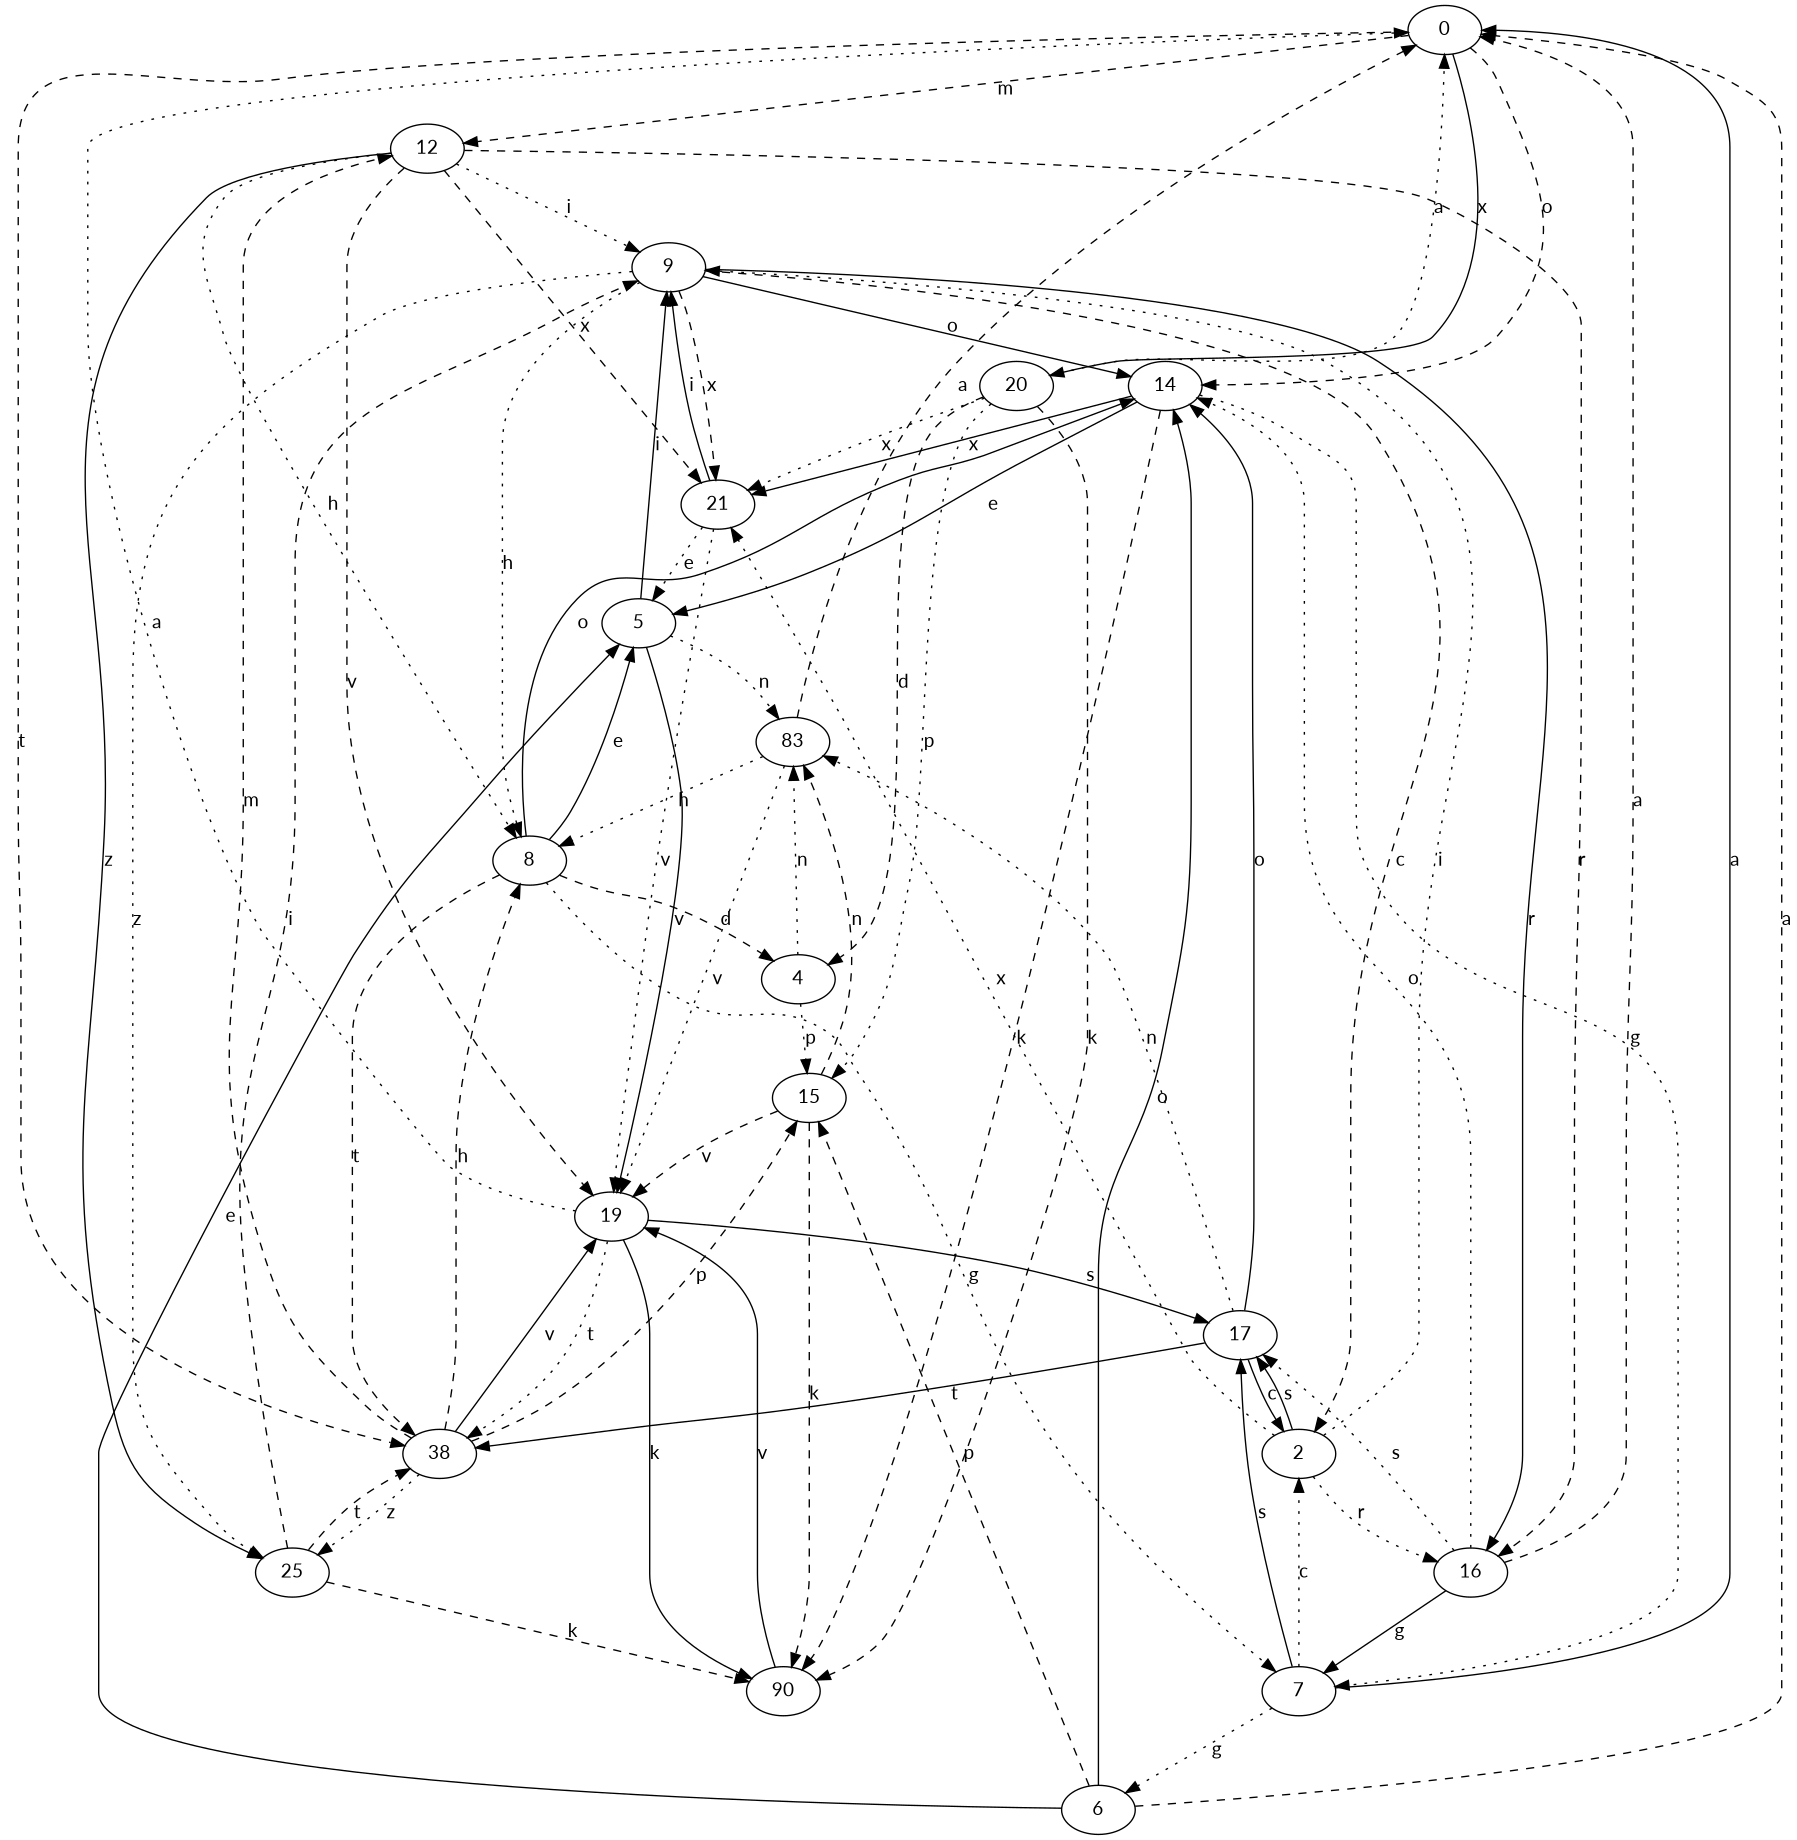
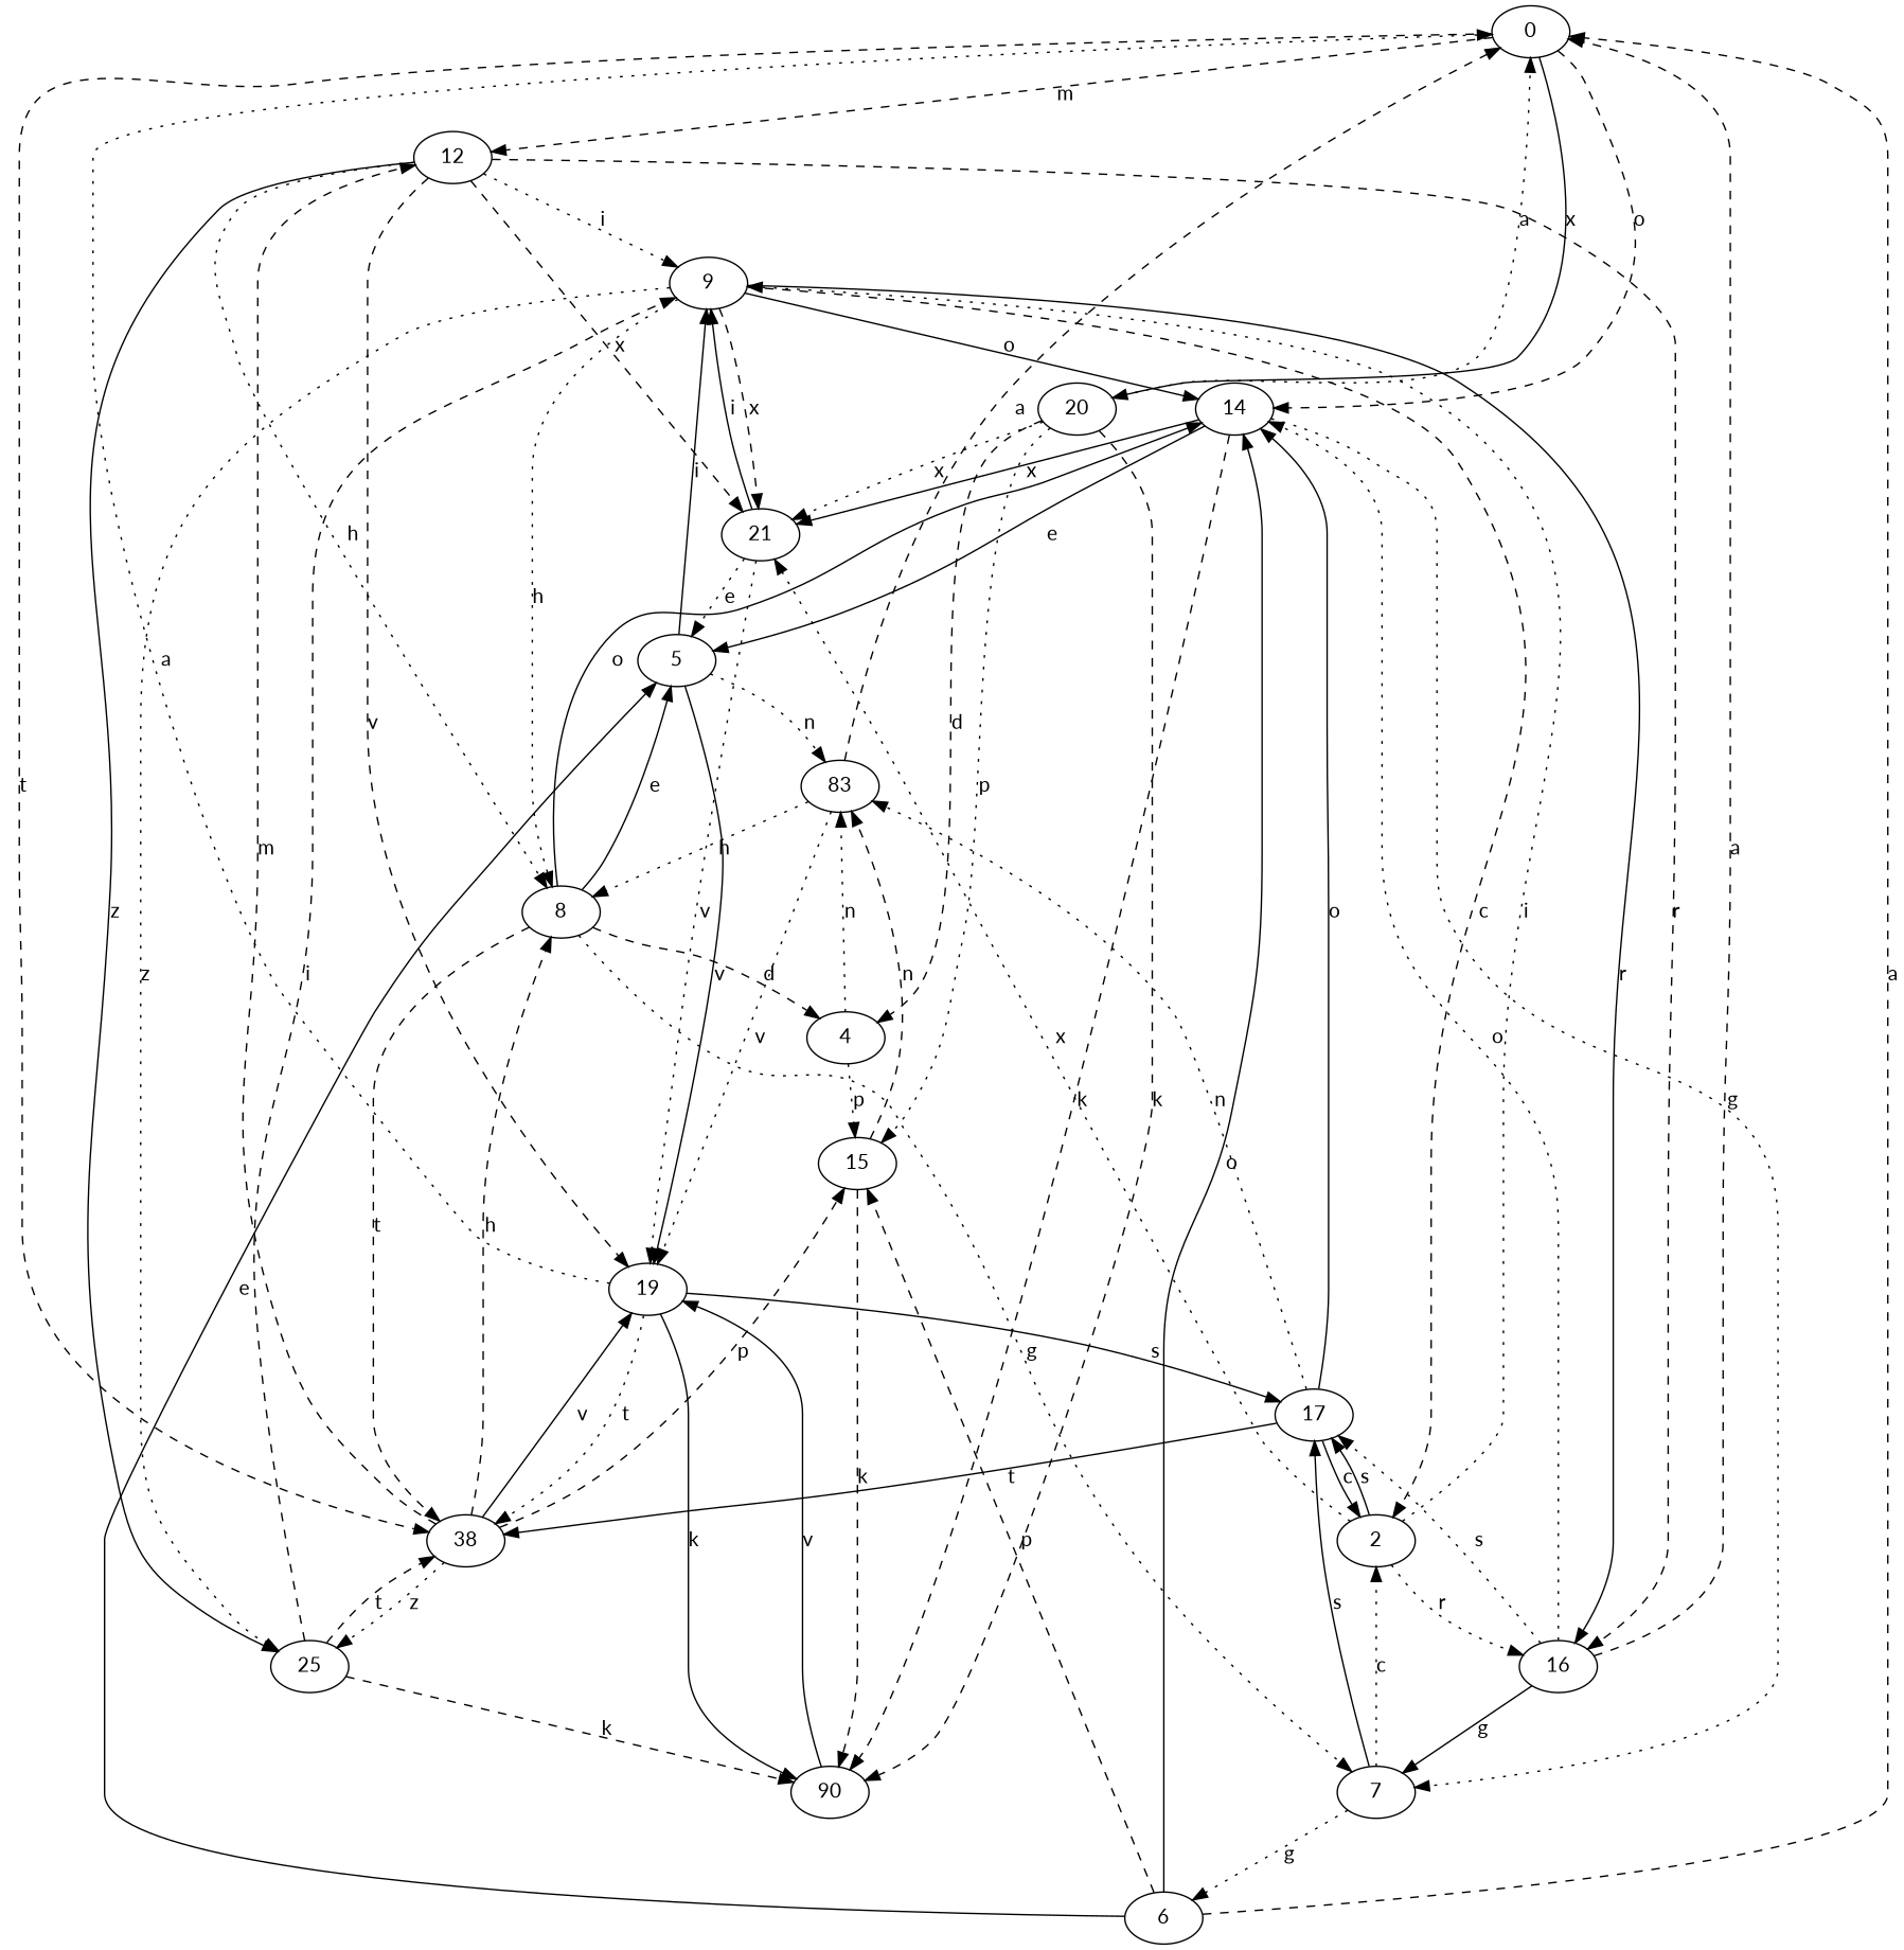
  strict digraph {
    fontname=Lato
    node [fontname=Lato]
    edge [fontname=Lato style=dotted]
    0
    12
    14
    n4 [label=38]
    20
    9
    16
    21
    19
    8
    25
    5
    7
    n14 [label=90]
    15
    4
    2
    17
    n19 [label=83]
    6
    0 -> 12 [label=m style=dashed]
    0 -> 14 [label=o style=dashed]
    0 -> n4 [label=t style=dashed]
    0 -> 20 [label=x style=solid]
    12 -> 9 [label=i]
    12 -> 16 [label=r style=dashed]
    12 -> 21 [label=x style=dashed]
    12 -> 19 [label=v style=dashed]
    12 -> 8 [label=h]
    12 -> 25 [label=z style=solid]
    14 -> 21 [label=x style=solid]
    14 -> 5 [label=e style=solid]
    14 -> 7 [label=g]
    14 -> n14 [label=k style=dashed]
    n4 -> 12 [label=m style=dashed]
    n4 -> 19 [label=v style=solid]
    n4 -> 8 [label=h style=dashed]
    n4 -> 25 [label=z]
    n4 -> 15 [label=p style=dashed]
    20 -> 0 [label=a]
    20 -> 21 [label=x]
    20 -> n14 [label=k style=dashed]
    20 -> 15 [label=p]
    20 -> 4 [label=d style=dashed]
    9 -> 14 [label=o style=solid]
    9 -> 16 [label=r style=solid]
    9 -> 21 [label=x style=dashed]
    9 -> 8 [label=h]
    9 -> 25 [label=z]
    9 -> 2 [label=c style=dashed]
    16 -> 0 [label=a style=dashed]
    16 -> 14 [label=o]
    16 -> 7 [label=g style=solid]
    16 -> 17 [label=s]
    21 -> 9 [label=i style=solid]
    21 -> 19 [label=v]
    21 -> 5 [label=e]
    19 -> 0 [label=a]
    19 -> n4 [label=t]
    19 -> n14 [label=k style=solid]
    19 -> 17 [label=s style=solid]
    8 -> 14 [label=o style=solid]
    8 -> n4 [label=t style=dashed]
    8 -> 5 [label=e style=solid]
    8 -> 7 [label=g]
    8 -> 4 [label=d style=dashed]
    25 -> n4 [label=t style=dashed]
    25 -> 9 [label=i style=dashed]
    25 -> n14 [label=k style=dashed]
    5 -> 9 [label=i style=solid]
    5 -> 19 [label=v style=solid]
    5 -> n19 [label=n]
-   7 -> 0 [label=a style=solid]
    7 -> 2 [label=c]
    7 -> 17 [label=s style=solid]
    7 -> 6 [label=g]
    n14 -> 19 [label=v style=solid]
-   15 -> 19 [label=v style=dashed]
    15 -> n14 [label=k style=dashed]
    15 -> n19 [label=n style=dashed]
    4 -> 15 [label=p]
    4 -> n19 [label=n]
    2 -> 9 [label=i]
    2 -> 16 [label=r]
    2 -> 21 [label=x]
    2 -> 17 [label=s style=solid]
    17 -> 14 [label=o style=solid]
    17 -> n4 [label=t style=solid]
    17 -> 2 [label=c style=solid]
    17 -> n19 [label=n]
    n19 -> 0 [label=a style=dashed]
    n19 -> 19 [label=v]
    n19 -> 8 [label=h]
    6 -> 0 [label=a style=dashed]
    6 -> 14 [label=o style=solid]
    6 -> 5 [label=e style=solid]
    6 -> 15 [label=p style=dashed]
  }
